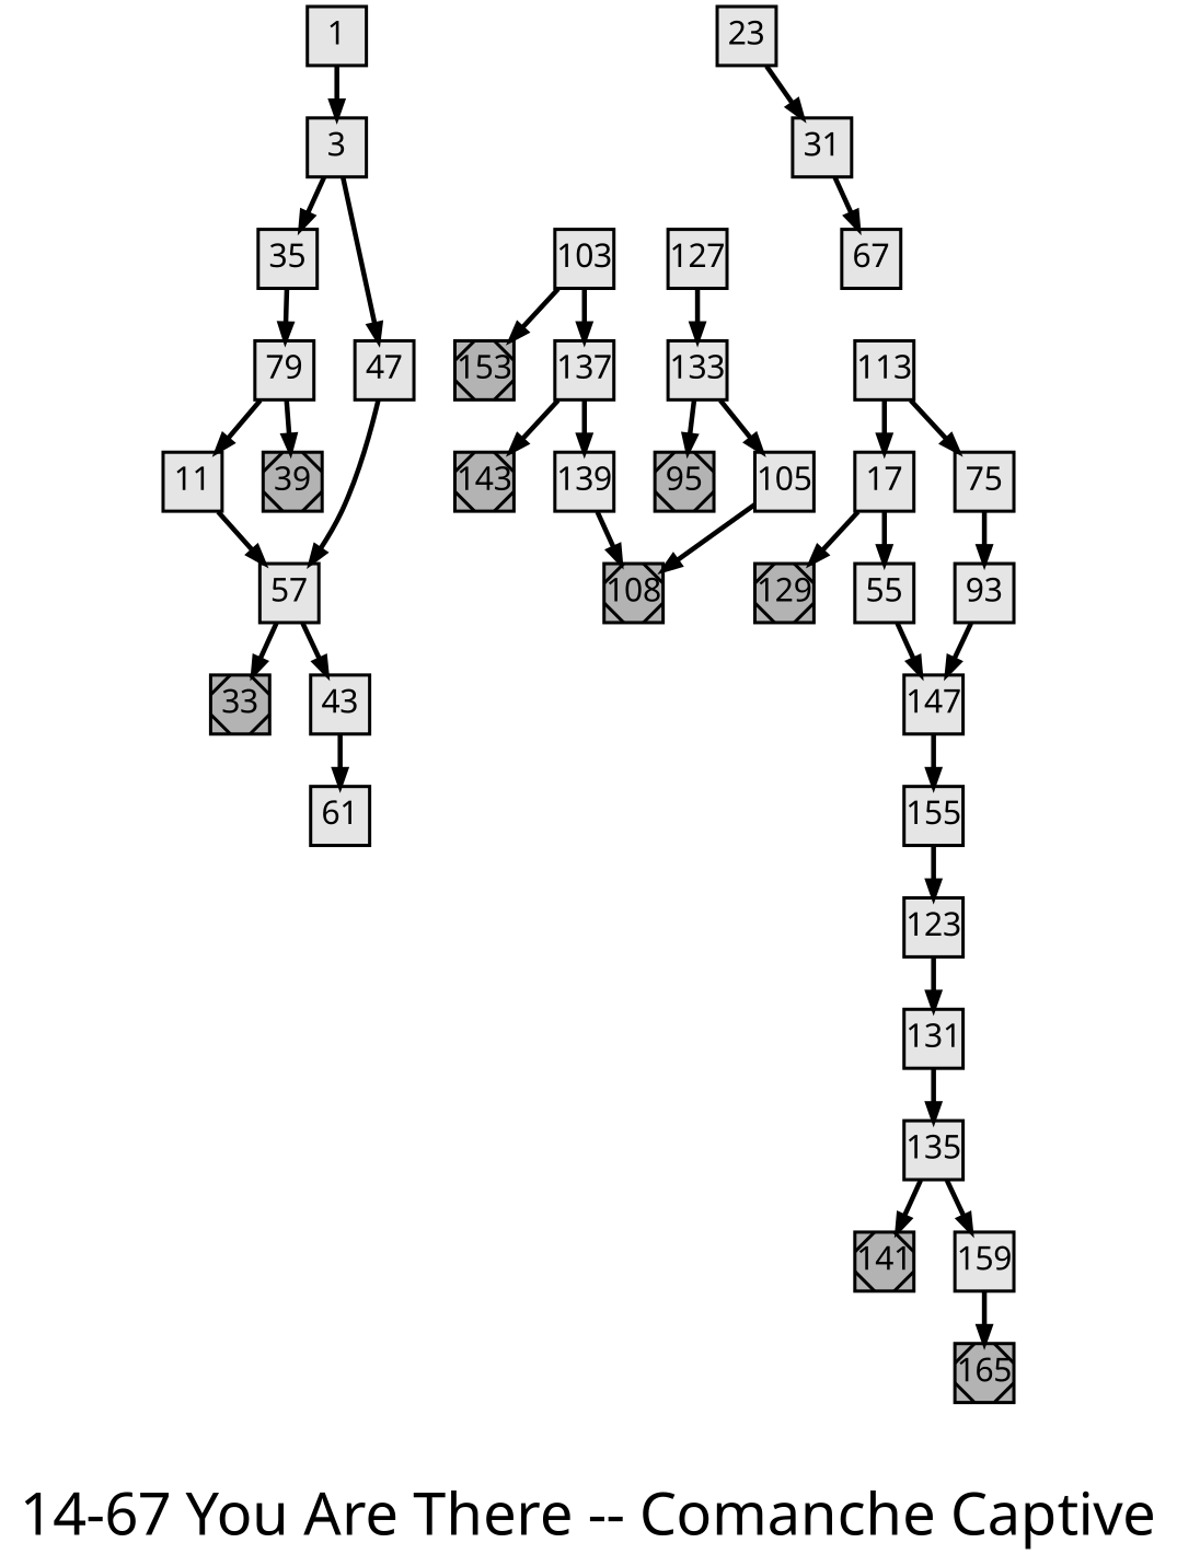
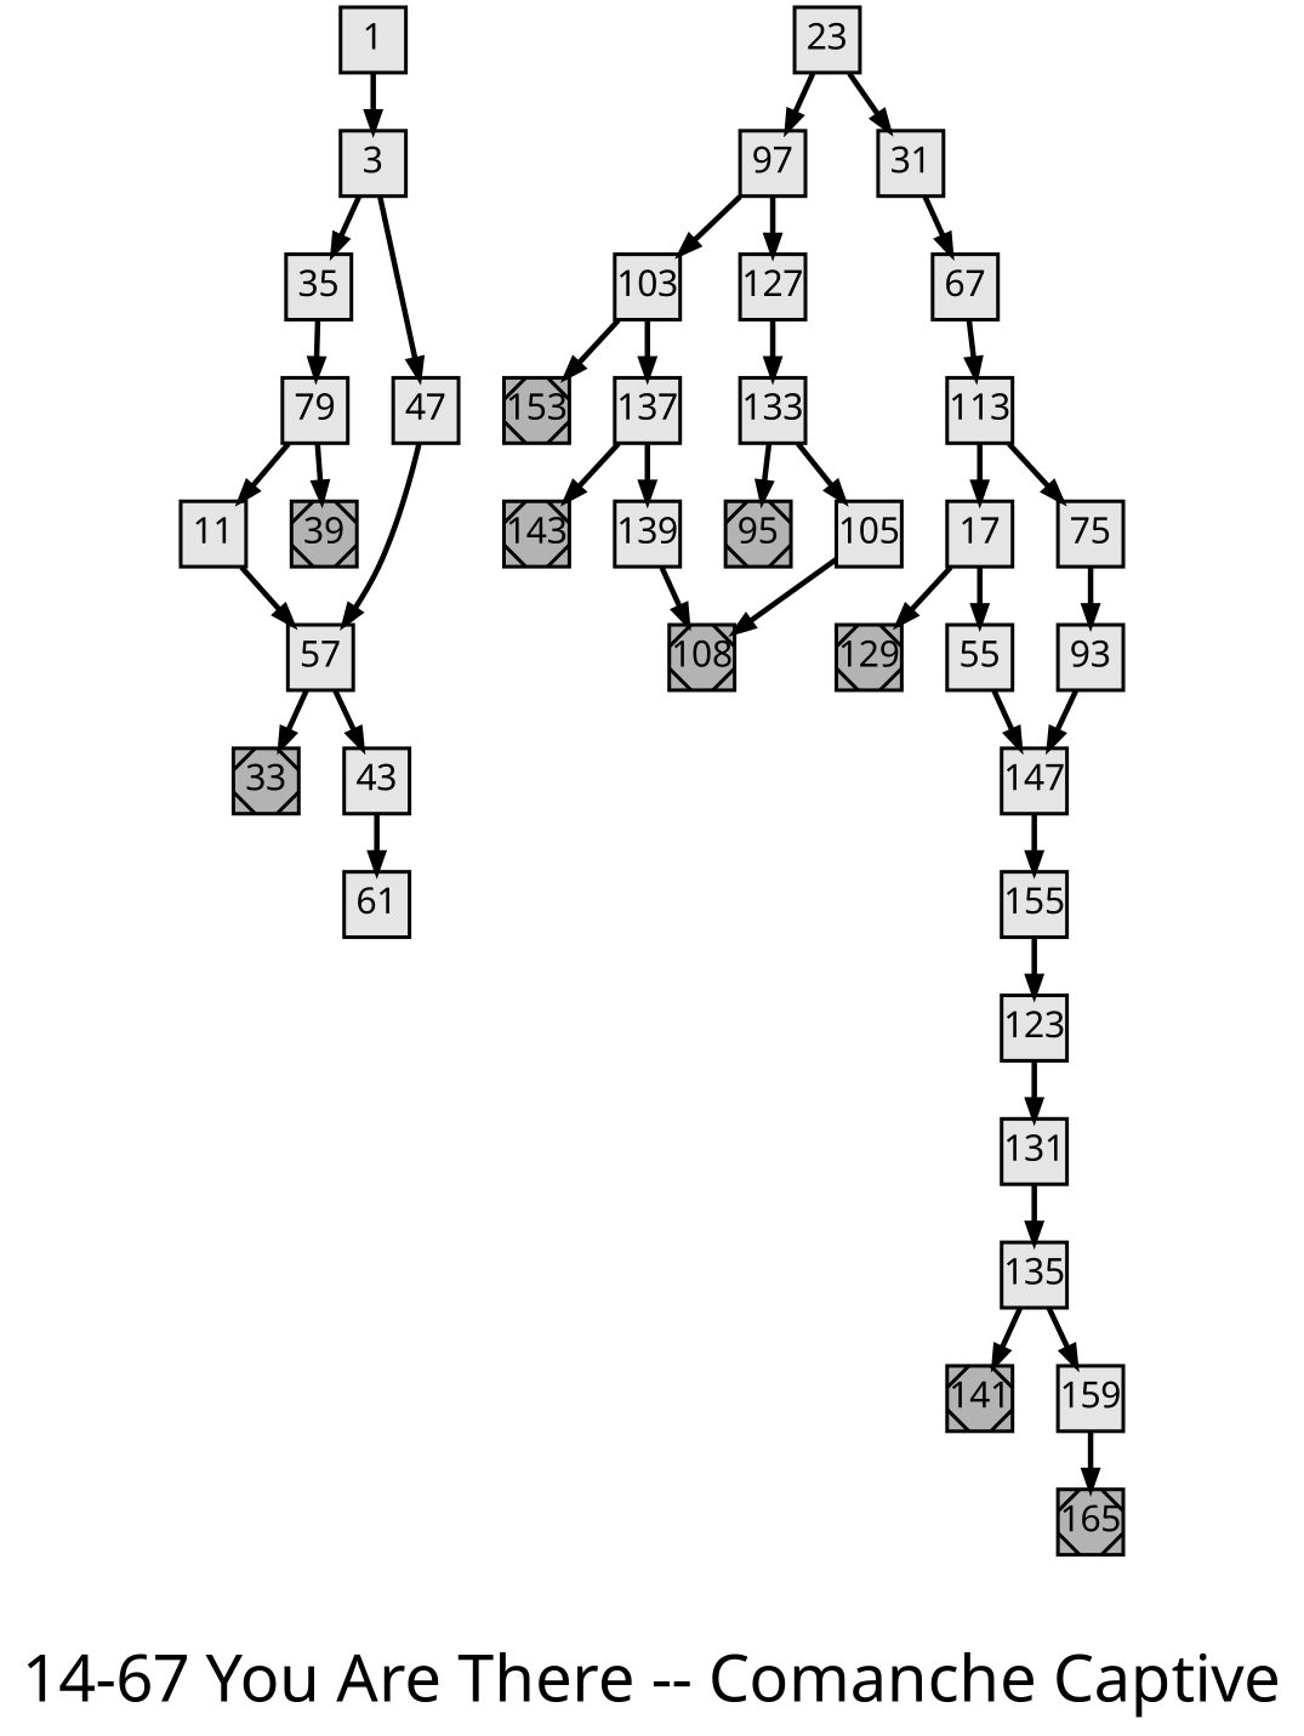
  digraph {
    fontname="Noto Sans"
    fontsize=36
    label="14-67 You Are There -- Comanche Captive"
    nodesep=0.35
    ordering=out
    rankdir=TB
    ranksep=0.45
    node [fillcolor=grey90 fixedsize=true fontname="Noto Sans" fontsize=20 labelfloat=true margin="0,0" penwidth=2 regular=true shape=rect style=filled]
    edge [fontname="Noto Sans" fontsize=12 labelfloat=true penwidth=3]
    1
    3
    35
    47
    79
    57
    11
    39 [fillcolor=grey70 shape=Msquare]
    33 [fillcolor=grey70 shape=Msquare]
    43
    61
    129 [fillcolor=grey70 shape=Msquare]
    17
    55
    147
    155
    23
+   97
    31
    103
    127
    67
    153 [fillcolor=grey70 shape=Msquare]
    137
    133
    113
    75
    123
    93
    95 [fillcolor=grey70 shape=Msquare]
    143 [fillcolor=grey70 shape=Msquare]
    139
    105
    108 [fillcolor=grey70 shape=Msquare]
    131
    135
    141 [fillcolor=grey70 shape=Msquare]
    159
    165 [fillcolor=grey70 shape=Msquare]
    1 -> 3
    3 -> 35
    3 -> 47
    35 -> 79
    47 -> 57
    79 -> 11
    79 -> 39
    57 -> 33
    57 -> 43
    11 -> 57
    43 -> 61
    17 -> 129
    17 -> 55
    55 -> 147
    147 -> 155
    155 -> 123
+   23 -> 97
    23 -> 31
+   97 -> 103
+   97 -> 127
    31 -> 67
    103 -> 153
    103 -> 137
    127 -> 133
+   67 -> 113
    137 -> 143
    137 -> 139
    133 -> 95
    133 -> 105
    113 -> 17
    113 -> 75
    75 -> 93
    123 -> 131
    93 -> 147
    139 -> 108
    105 -> 108
    131 -> 135
    135 -> 141
    135 -> 159
    159 -> 165
  }
